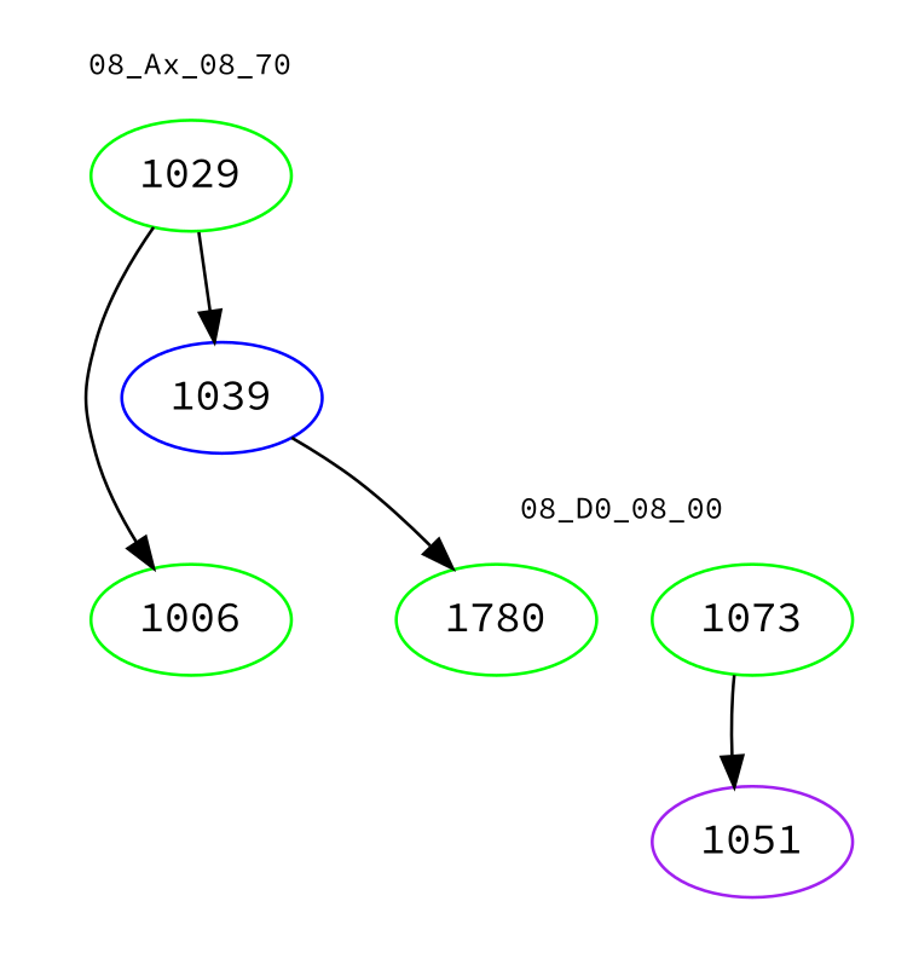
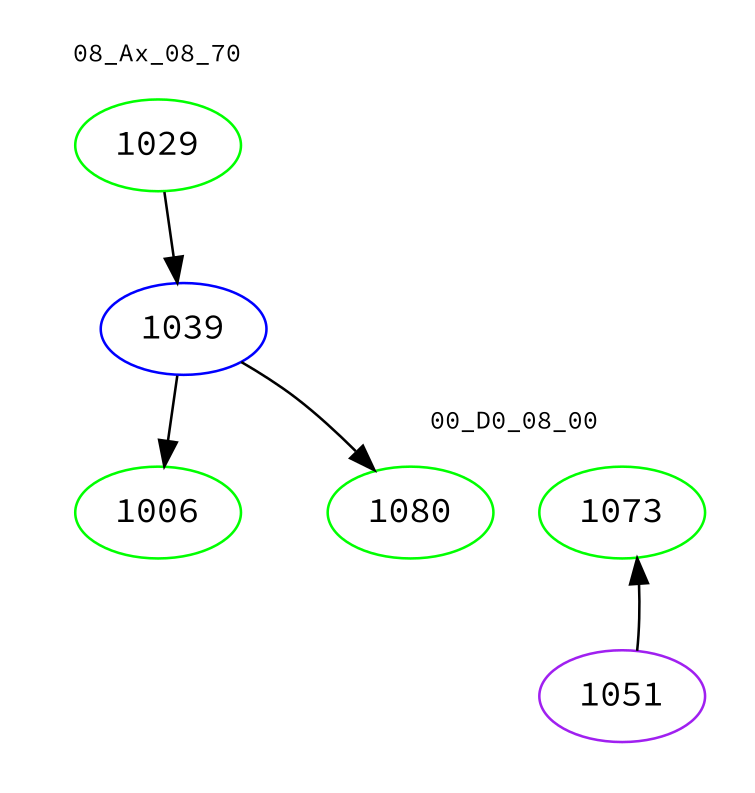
  digraph {
    fontname="Source Code Pro"
    node [color=green fontname="Source Code Pro"]
    edge [color=black fontname="Source Code Pro"]
    n1 [label=1029]
    n2 [label=1006]
    n3 [color=blue label=1039]
    n4 [label=1073]
-   n5 [label=1780]
+   n5 [label=1080]
    n6 [color=purple label=1051]
    subgraph cluster_1 {
      color=white
      fontsize=10
      label="08_Ax_08_70"
      n1
      n2
      n3
    }
    subgraph cluster_2 {
      color=white
      fontsize=10
-     label="08_D0_08_00"
+     label="00_D0_08_00"
      n4
      n5
      n6
    }
-   n1 -> n2
+   n3 -> n2
    n1 -> n3
    n3 -> n5
-   n4 -> n6
+   n6 -> n4
  }
